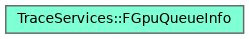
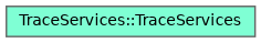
  digraph {
    rankdir=LR
-   n1 [color=grey40 fillcolor=aquamarine fontname=Helvetica fontsize=10 height=0.2 label="TraceServices::FGpuQueueInfo" shape=box style=filled width=0.4]
+   n1 [color=grey40 fillcolor=aquamarine fontname=Helvetica fontsize=10 height=0.2 label="TraceServices::TraceServices" shape=box style=filled width=0.4]
  }
